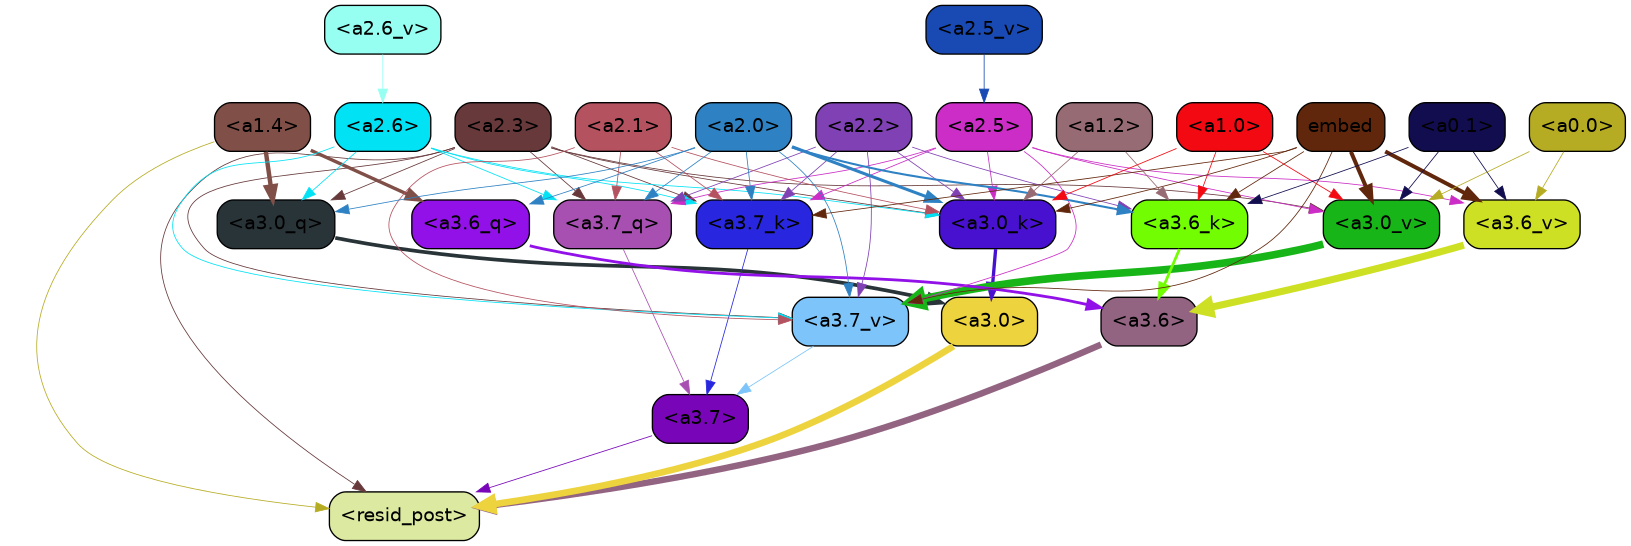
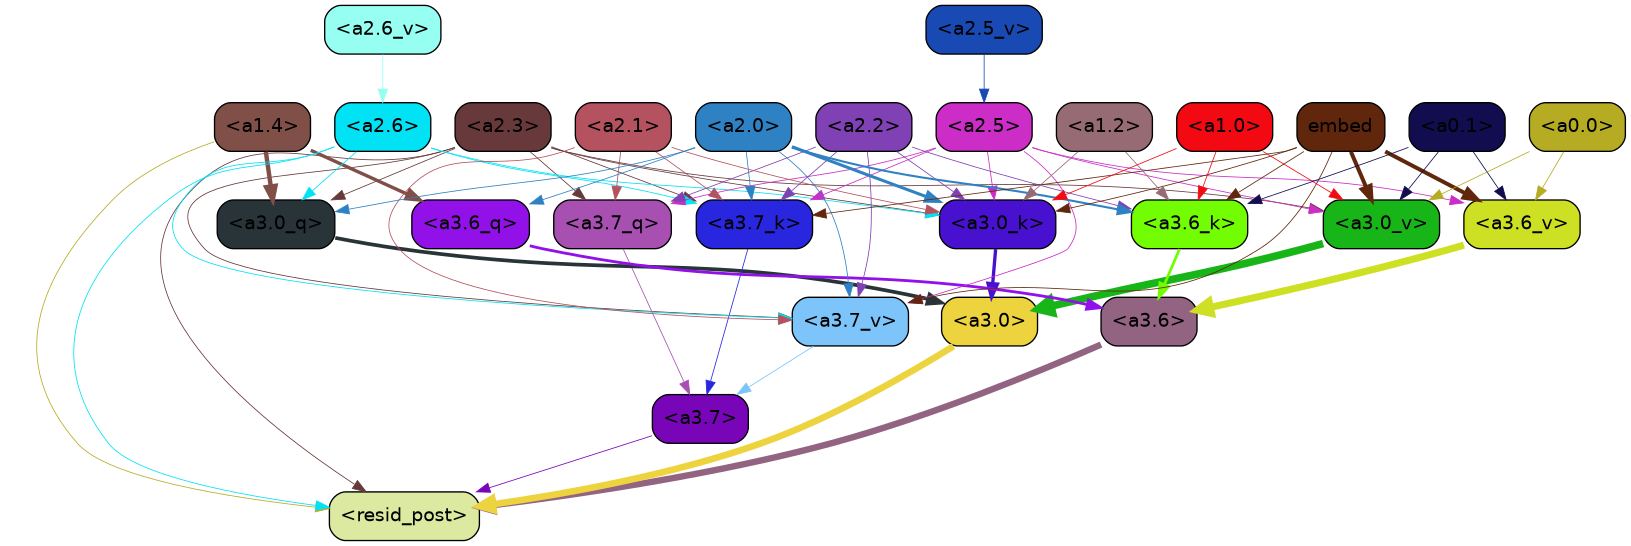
  strict digraph {
    splines=true
    node [color=black fontname=Helvetica shape=box style="filled, rounded"]
    edge [color="#67393b" penwidth=0.6]
    "<a3.7>" [fillcolor="#7806b8"]
    "<resid_post>" [fillcolor="#dce9a0"]
    "<a3.6>" [fillcolor="#936482"]
    "<a3.0>" [fillcolor="#edd33e"]
    "<a2.3>" [fillcolor="#67393b"]
    "<a3.7_q>" [fillcolor="#a750b2"]
    "<a3.0_q>" [fillcolor="#293439"]
    "<a3.7_k>" [fillcolor="#2827df"]
    "<a3.0_k>" [fillcolor="#4811cf"]
    "<a3.7_v>" [fillcolor="#7cc4f9"]
    "<a3.0_v>" [fillcolor="#18b519"]
    "<a1.4>" [fillcolor="#804f47"]
    "<a3.6_q>" [fillcolor="#9211e8"]
    "<a3.6_k>" [fillcolor="#73fd02"]
    "<a3.6_v>" [fillcolor="#cee023"]
    "<a2.6>" [fillcolor="#02e2f5"]
    "<a2.5>" [fillcolor="#cb2dc6"]
    "<a2.2>" [fillcolor="#8041b4"]
    "<a2.1>" [fillcolor="#b45260"]
    "<a2.0>" [fillcolor="#2e82c3"]
    embed [fillcolor="#61270c"]
    "<a1.2>" [fillcolor="#976b73"]
    "<a1.0>" [fillcolor="#f30911"]
    "<a0.1>" [fillcolor="#110d4f"]
    "<a0.0>" [fillcolor="#b6ac23"]
    "<a2.6_v>" [fillcolor="#96fff2"]
    "<a2.5_v>" [fillcolor="#194ab4"]
    "<a3.7>" -> "<resid_post>" [color="#7806b8"]
    "<a3.6>" -> "<resid_post>" [color="#936482" penwidth=4.753257989883423]
    "<a3.0>" -> "<resid_post>" [color="#edd33e" penwidth=4.90053927898407]
    "<a2.3>" -> "<resid_post>"
    "<a2.3>" -> "<a3.7_q>"
    "<a2.3>" -> "<a3.0_q>"
    "<a2.3>" -> "<a3.7_k>"
    "<a2.3>" -> "<a3.0_k>"
    "<a2.3>" -> "<a3.7_v>"
    "<a2.3>" -> "<a3.0_v>"
    "<a3.7_q>" -> "<a3.7>" [color="#a750b2"]
    "<a3.0_q>" -> "<a3.0>" [color="#293439" penwidth=2.7421876192092896]
    "<a3.7_k>" -> "<a3.7>" [color="#2827df"]
    "<a3.0_k>" -> "<a3.0>" [color="#4811cf" penwidth=2.476402521133423]
    "<a3.7_v>" -> "<a3.7>" [color="#7cc4f9"]
-   "<a3.0_v>" -> "<a3.7_v>" [color="#18b519" penwidth=5.652270674705505]
+   "<a3.0_v>" -> "<a3.0>" [color="#18b519" penwidth=5.652270674705505]
    "<a1.4>" -> "<resid_post>" [color="#b6ac23"]
    "<a1.4>" -> "<a3.0_q>" [color="#804f47" penwidth=3.2760138511657715]
    "<a1.4>" -> "<a3.6_q>" [color="#804f47" penwidth=2.5149343013763428]
    "<a3.6_q>" -> "<a3.6>" [color="#9211e8" penwidth=2.091020345687866]
    "<a3.6_k>" -> "<a3.6>" [color="#73fd02" penwidth=2.048597991466522]
    "<a3.6_v>" -> "<a3.6>" [color="#cee023" penwidth=5.2550448179244995]
-   "<a2.6>" -> "<a3.7_q>" [color="#02e2f5"]
+   "<a2.6>" -> "<resid_post>" [color="#02e2f5"]
    "<a2.6>" -> "<a3.0_q>" [color="#02e2f5"]
    "<a2.6>" -> "<a3.7_k>" [color="#02e2f5"]
    "<a2.6>" -> "<a3.0_k>" [color="#02e2f5"]
    "<a2.6>" -> "<a3.7_v>" [color="#02e2f5"]
    "<a2.5>" -> "<a3.7_q>" [color="#cb2dc6"]
    "<a2.5>" -> "<a3.7_k>" [color="#cb2dc6"]
    "<a2.5>" -> "<a3.0_k>" [color="#cb2dc6"]
    "<a2.5>" -> "<a3.7_v>" [color="#cb2dc6"]
    "<a2.5>" -> "<a3.0_v>" [color="#cb2dc6"]
    "<a2.5>" -> "<a3.6_v>" [color="#cb2dc6"]
    "<a2.2>" -> "<a3.7_q>" [color="#8041b4"]
    "<a2.2>" -> "<a3.7_k>" [color="#8041b4"]
    "<a2.2>" -> "<a3.0_k>" [color="#8041b4"]
    "<a2.2>" -> "<a3.7_v>" [color="#8041b4"]
    "<a2.2>" -> "<a3.6_k>" [color="#8041b4"]
    "<a2.1>" -> "<a3.7_q>" [color="#b45260"]
    "<a2.1>" -> "<a3.7_k>" [color="#b45260"]
    "<a2.1>" -> "<a3.0_k>" [color="#b45260"]
    "<a2.1>" -> "<a3.7_v>" [color="#b45260"]
-   "<a2.0>" -> "<a3.7_q>" [color="#2e82c3"]
    "<a2.0>" -> "<a3.0_q>" [color="#2e82c3"]
    "<a2.0>" -> "<a3.7_k>" [color="#2e82c3"]
    "<a2.0>" -> "<a3.0_k>" [color="#2e82c3" penwidth=2.2635570764541626]
    "<a2.0>" -> "<a3.7_v>" [color="#2e82c3"]
    "<a2.0>" -> "<a3.6_q>" [color="#2e82c3"]
    "<a2.0>" -> "<a3.6_k>" [color="#2e82c3" penwidth=1.5290023684501648]
    embed -> "<a3.7_k>" [color="#61270c"]
    embed -> "<a3.0_k>" [color="#61270c"]
    embed -> "<a3.7_v>" [color="#61270c"]
    embed -> "<a3.0_v>" [color="#61270c" penwidth=2.972973108291626]
    embed -> "<a3.6_k>" [color="#61270c"]
    embed -> "<a3.6_v>" [color="#61270c" penwidth=2.9556376338005066]
    "<a1.2>" -> "<a3.0_k>" [color="#976b73"]
    "<a1.2>" -> "<a3.6_k>" [color="#976b73"]
    "<a1.0>" -> "<a3.0_k>" [color="#f30911"]
    "<a1.0>" -> "<a3.0_v>" [color="#f30911"]
    "<a1.0>" -> "<a3.6_k>" [color="#f30911"]
    "<a0.1>" -> "<a3.0_v>" [color="#110d4f"]
    "<a0.1>" -> "<a3.6_k>" [color="#110d4f"]
    "<a0.1>" -> "<a3.6_v>" [color="#110d4f"]
    "<a0.0>" -> "<a3.0_v>" [color="#b6ac23"]
    "<a0.0>" -> "<a3.6_v>" [color="#b6ac23"]
    "<a2.6_v>" -> "<a2.6>" [color="#96fff2"]
    "<a2.5_v>" -> "<a2.5>" [color="#194ab4"]
  }
